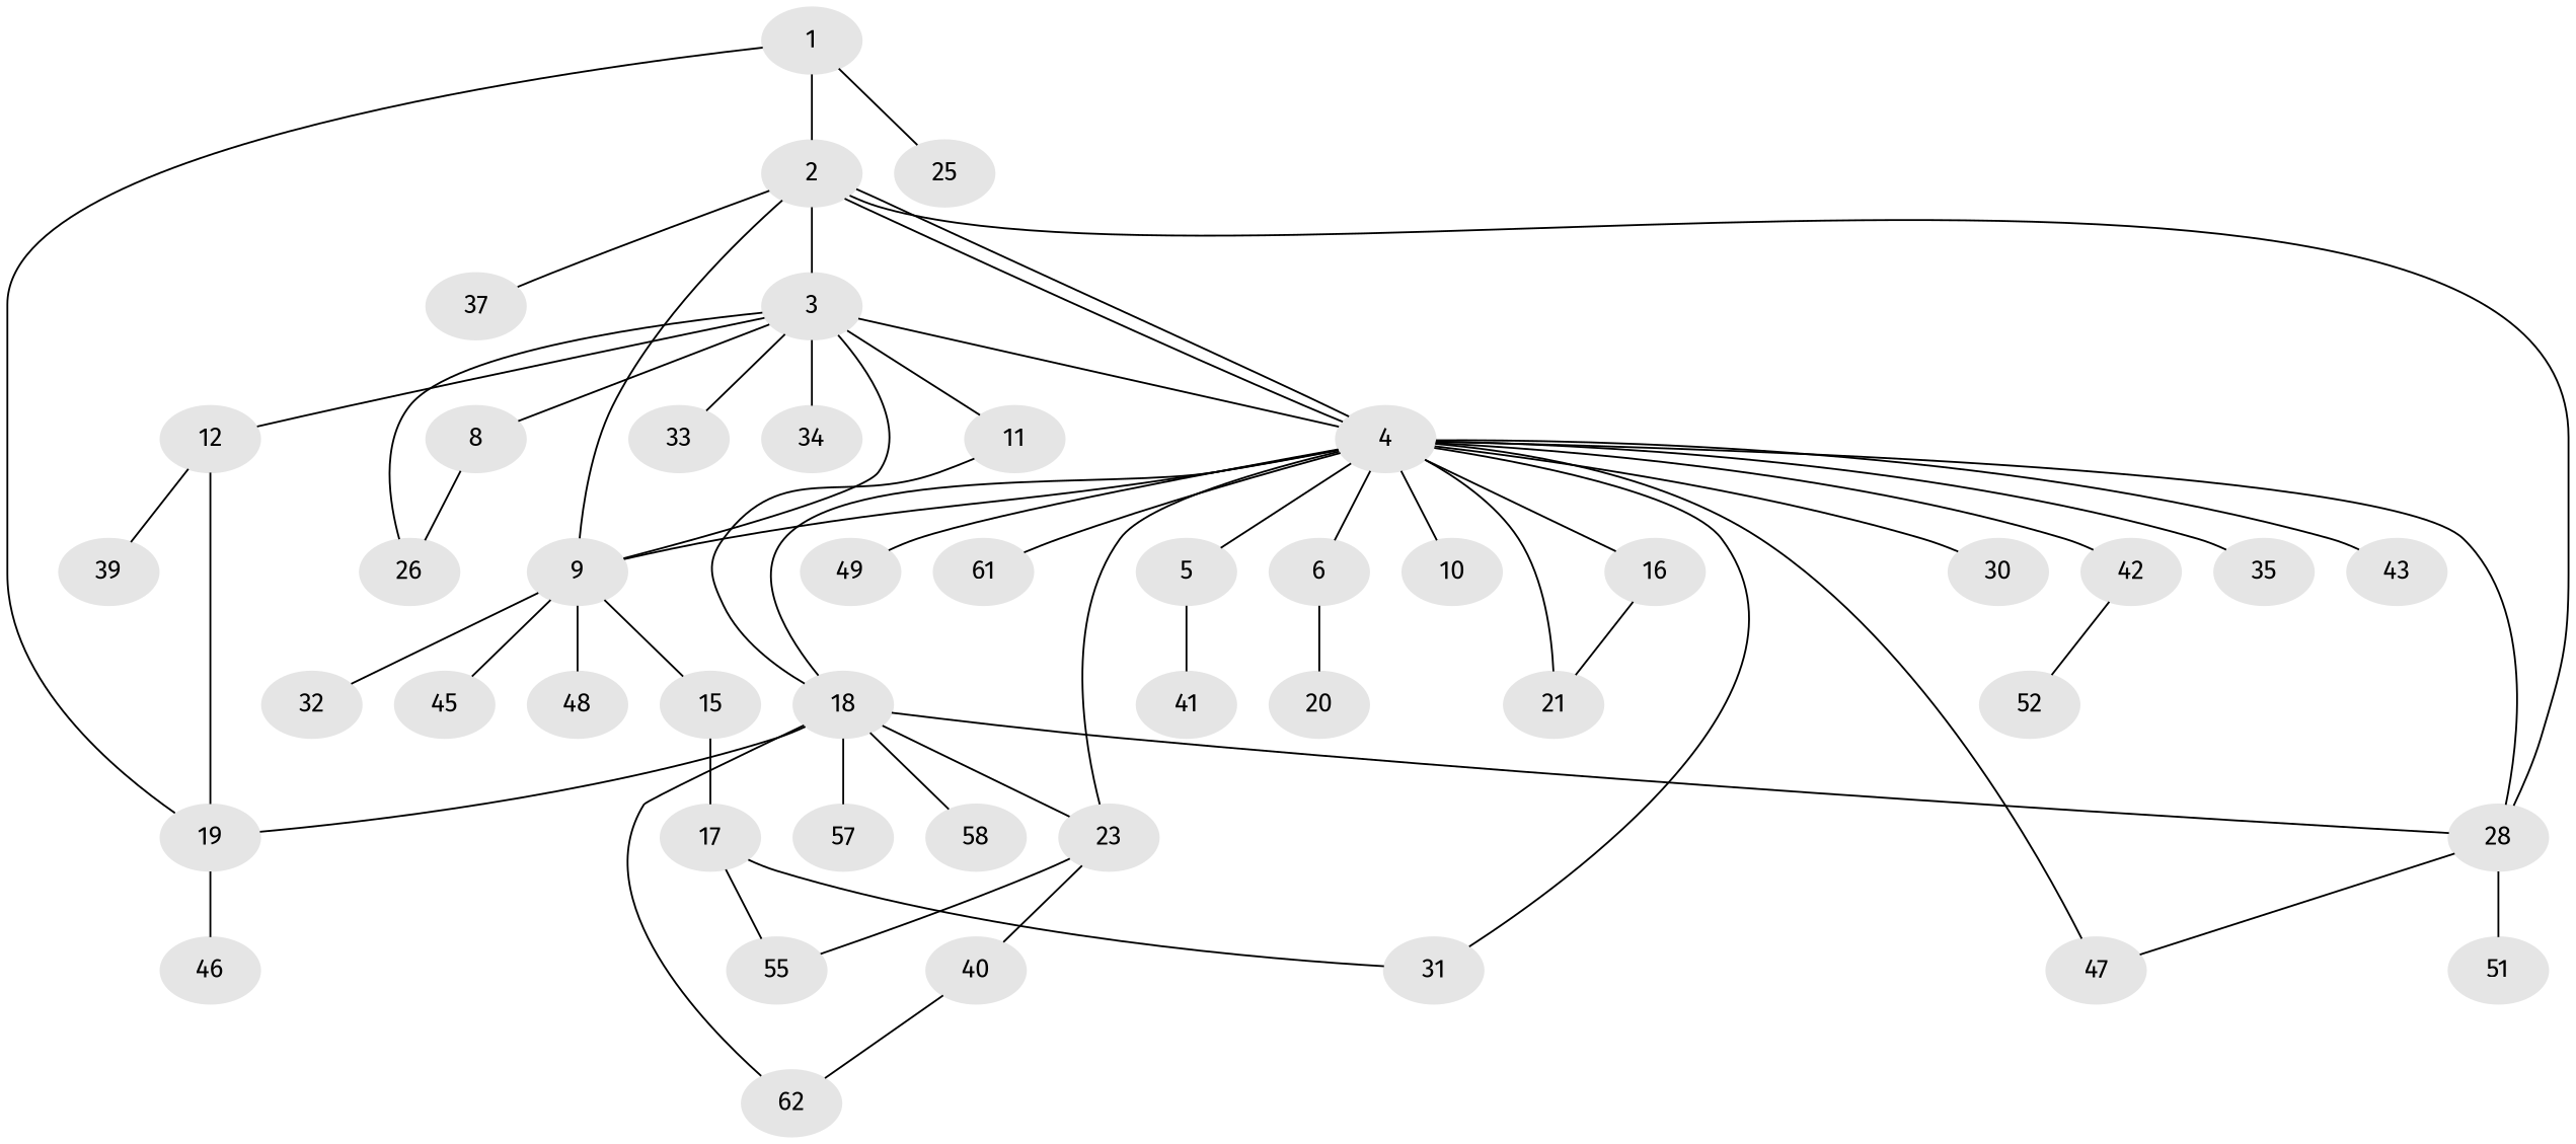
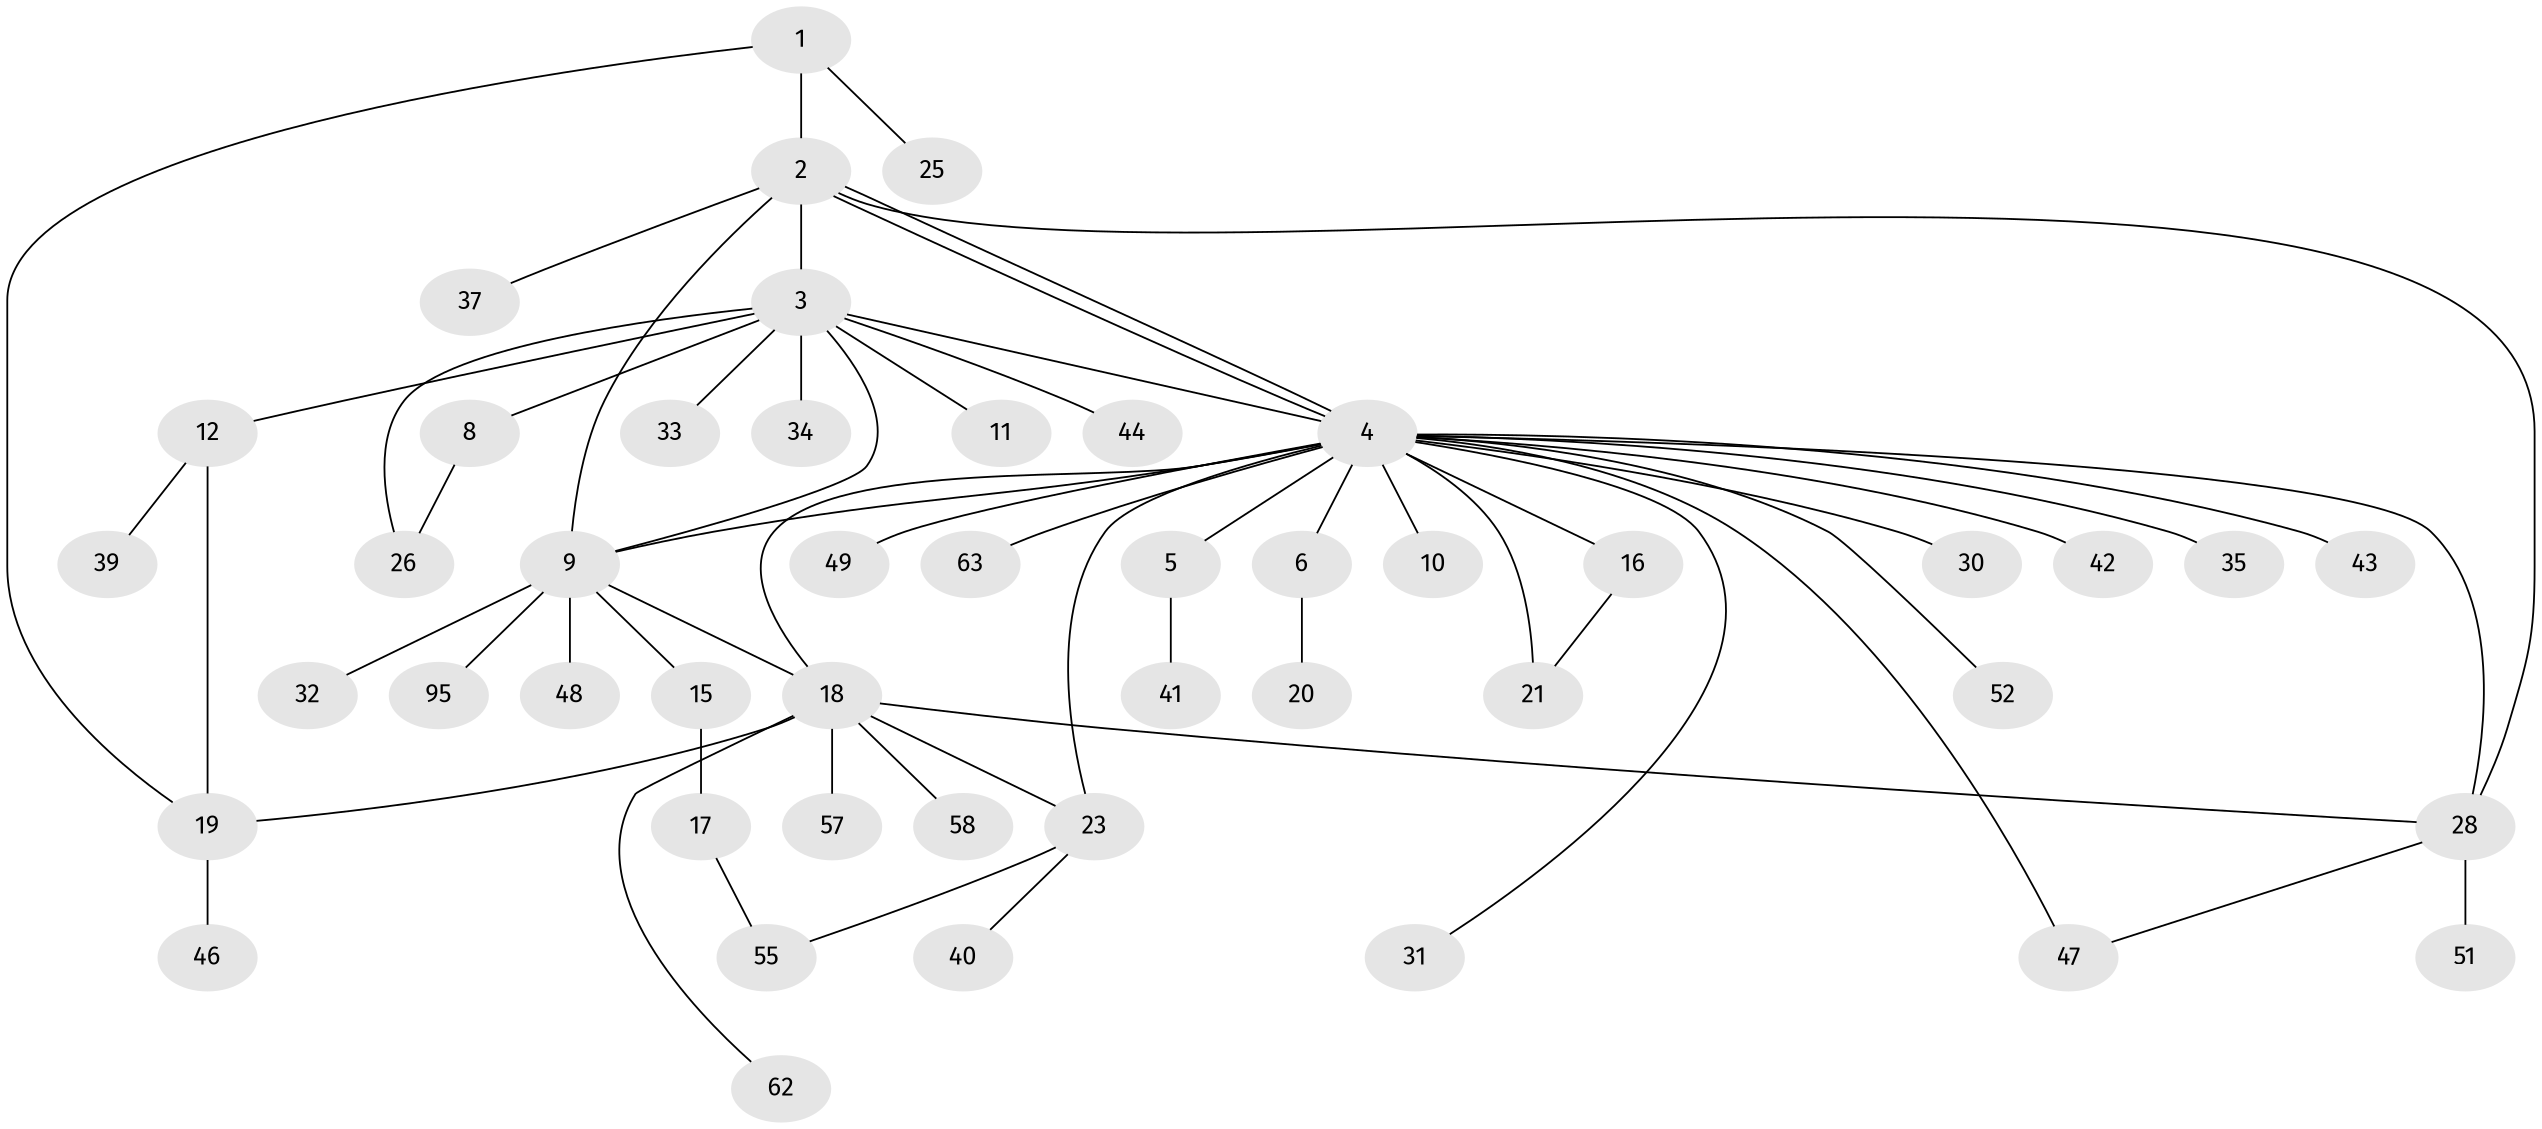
  graph {
    fontname="Fira Sans"
    node [color=gray90 fontname="Fira Sans" style=filled]
    edge [fontname="Fira Sans"]
    1 [super="+53"]
    2 [super="+65"]
    19 [super="+38"]
    25
    3 [super="+7"]
    4 [super="+59"]
    9 [super="+14"]
    28 [super="+29"]
    37
    46
    8
    11
    12 [super="+27"]
    26 [super="+60"]
    33 [super="+36"]
    34
+   44
    5 [super="+24"]
    6 [super="+13"]
    10
    16
    18 [super="+22"]
    21 [super="+50"]
    23
    30
    31 [super="+56"]
    35
    42
    43
    47
    49
    52
-   63 [label=61]
+   63
    15
    32
-   45
+   45 [label=95]
    48
    51
    55 [super="+61"]
    39
    41
    20 [super="+64"]
    57
    58
    62
    40 [super="+54"]
    17
    1 -- 2
    1 -- 19
    1 -- 25
    2 -- 3
    2 -- 4
    2 -- 4
    2 -- 9
    2 -- 28
    2 -- 37
    19 -- 46
    3 -- 4
    3 -- 9
    3 -- 8
    3 -- 11
    3 -- 12
    3 -- 26
    3 -- 33
    3 -- 34
+   3 -- 44
    4 -- 9 [weight=3]
    4 -- 28 [weight=2]
    4 -- 5
    4 -- 6
    4 -- 10
    4 -- 16
    4 -- 18 [weight=2]
    4 -- 21 [weight=2]
    4 -- 23
    4 -- 30
    4 -- 31
    4 -- 35
    4 -- 42
    4 -- 43
    4 -- 47
    4 -- 49
-   42 -- 52
+   4 -- 52
    4 -- 63
-   11 -- 18
+   9 -- 18
    9 -- 15
    9 -- 32
    9 -- 45
    9 -- 48
    28 -- 47
    28 -- 51
    8 -- 26
    12 -- 19
    12 -- 39
    5 -- 41
    6 -- 20
    16 -- 21
    18 -- 19
    18 -- 28
    18 -- 23
    18 -- 57
    18 -- 58
    18 -- 62
    23 -- 55
    23 -- 40
    15 -- 17
-   40 -- 62
-   17 -- 31
    17 -- 55
  }
